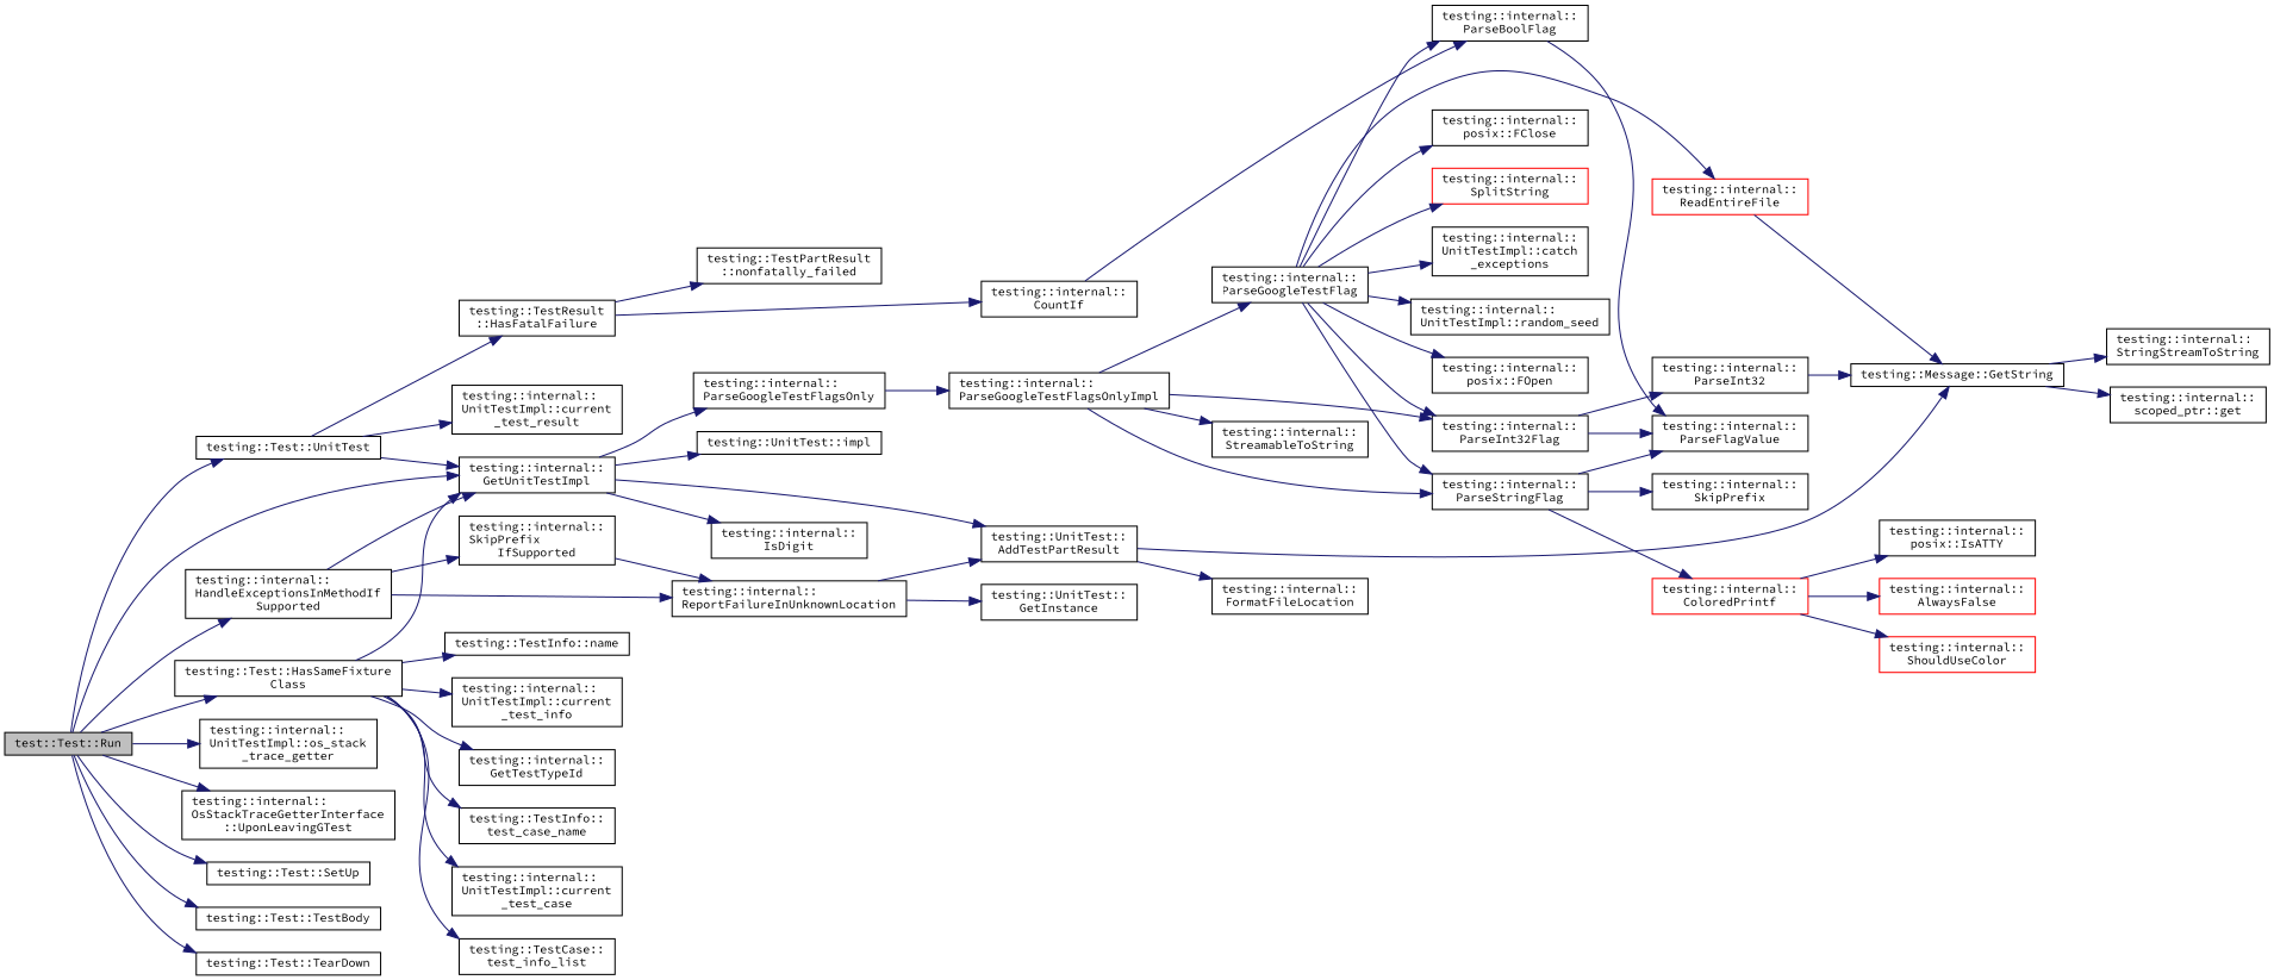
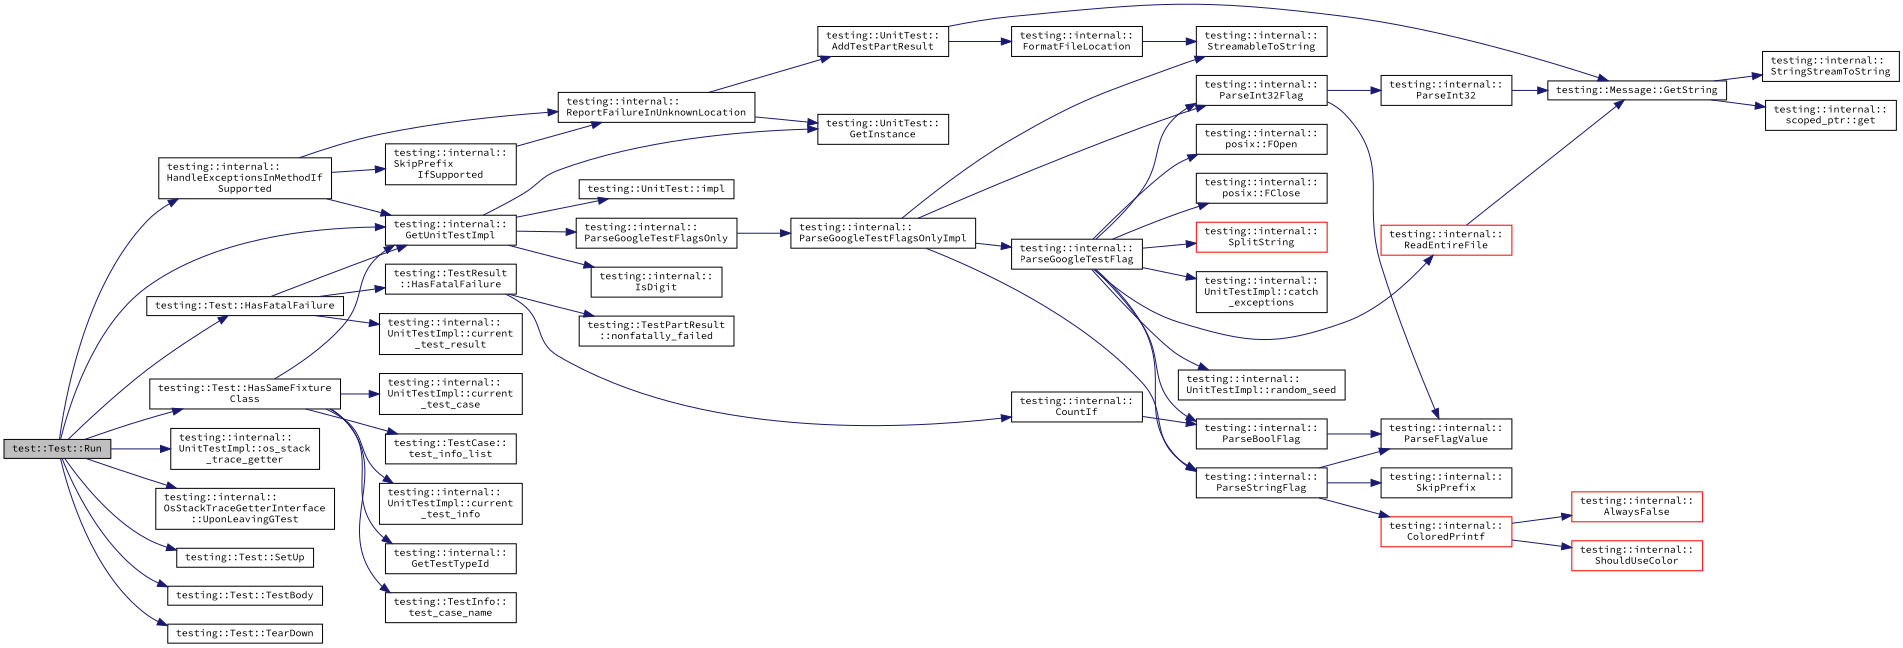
  digraph {
    fontname="Source Code Pro"
    rankdir=LR
    node [color=black fillcolor=white fontname="Source Code Pro" fontsize=10 shape=record style=filled]
    edge [color=midnightblue fontname="Source Code Pro" fontsize=10 labelfontname=Helvetica labelfontsize=10 style=solid]
    n1 [fillcolor=grey75 fontcolor=black height=0.2 label="test::Test::Run" width=0.4]
    n2 [height=0.2 label="testing::Test::HasSameFixture\lClass" width=0.4]
    n3 [height=0.2 label="testing::internal::\lGetUnitTestImpl" width=0.4]
    n4 [height=0.2 label="testing::internal::\lUnitTestImpl::os_stack\l_trace_getter" width=0.4]
    n5 [height=0.2 label="testing::internal::\lOsStackTraceGetterInterface\l::UponLeavingGTest" width=0.4]
    n6 [height=0.2 label="testing::internal::\lHandleExceptionsInMethodIf\lSupported" width=0.4]
    n7 [height=0.2 label="testing::Test::SetUp" width=0.4]
-   n8 [height=0.2 label="testing::Test::UnitTest" width=0.4]
+   n8 [height=0.2 label="testing::Test::HasFatalFailure" width=0.4]
    n9 [height=0.2 label="testing::Test::TestBody" width=0.4]
    n10 [height=0.2 label="testing::Test::TearDown" width=0.4]
    n11 [height=0.2 label="testing::internal::\lUnitTestImpl::current\l_test_case" width=0.4]
    n12 [height=0.2 label="testing::TestCase::\ltest_info_list" width=0.4]
-   n13 [height=0.2 label="testing::TestInfo::name" width=0.4]
    n14 [height=0.2 label="testing::internal::\lUnitTestImpl::current\l_test_info" width=0.4]
    n15 [height=0.2 label="testing::internal::\lGetTestTypeId" width=0.4]
    n16 [height=0.2 label="testing::TestInfo::\ltest_case_name" width=0.4]
    n17 [height=0.2 label="testing::UnitTest::\lGetInstance" width=0.4]
    n18 [height=0.2 label="testing::UnitTest::impl" width=0.4]
    n19 [height=0.2 label="testing::internal::\lParseGoogleTestFlagsOnly" width=0.4]
    n20 [height=0.2 label="testing::internal::\lIsDigit" width=0.4]
    n21 [height=0.2 label="testing::internal::\lSkipPrefix\lIfSupported" width=0.4]
    n22 [height=0.2 label="testing::internal::\lReportFailureInUnknownLocation" width=0.4]
    n23 [height=0.2 label="testing::internal::\lUnitTestImpl::current\l_test_result" width=0.4]
    n24 [height=0.2 label="testing::TestResult\l::HasFatalFailure" width=0.4]
    n25 [height=0.2 label="testing::Message::GetString" width=0.4]
    n26 [height=0.2 label="testing::internal::\lStringStreamToString" width=0.4]
    n27 [height=0.2 label="testing::internal::\lscoped_ptr::get" width=0.4]
    n28 [height=0.2 label="testing::internal::\lParseGoogleTestFlagsOnlyImpl" width=0.4]
    n29 [height=0.2 label="testing::internal::\lStreamableToString" width=0.4]
    n30 [height=0.2 label="testing::internal::\lParseInt32Flag" width=0.4]
    n31 [height=0.2 label="testing::internal::\lParseStringFlag" width=0.4]
    n32 [height=0.2 label="testing::internal::\lParseGoogleTestFlag" width=0.4]
    n33 [height=0.2 label="testing::internal::\lParseBoolFlag" width=0.4]
    n34 [height=0.2 label="testing::internal::\lParseFlagValue" width=0.4]
    n35 [height=0.2 label="testing::internal::\lParseInt32" width=0.4]
    n36 [height=0.2 label="testing::internal::\lSkipPrefix" width=0.4]
    n37 [color=red height=0.2 label="testing::internal::\lColoredPrintf" width=0.4]
    n38 [height=0.2 label="testing::internal::\lUnitTestImpl::catch\l_exceptions" width=0.4]
    n39 [height=0.2 label="testing::internal::\lUnitTestImpl::random_seed" width=0.4]
    n40 [height=0.2 label="testing::internal::\lposix::FOpen" width=0.4]
    n41 [color=red height=0.2 label="testing::internal::\lReadEntireFile" width=0.4]
    n42 [height=0.2 label="testing::internal::\lposix::FClose" width=0.4]
    n43 [color=red height=0.2 label="testing::internal::\lSplitString" width=0.4]
    n44 [color=red height=0.2 label="testing::internal::\lAlwaysFalse" width=0.4]
    n45 [color=red height=0.2 label="testing::internal::\lShouldUseColor" width=0.4]
-   n46 [height=0.2 label="testing::internal::\lposix::IsATTY" width=0.4]
    n47 [height=0.2 label="testing::UnitTest::\lAddTestPartResult" width=0.4]
    n48 [height=0.2 label="testing::internal::\lFormatFileLocation" width=0.4]
    n49 [height=0.2 label="testing::internal::\lCountIf" width=0.4]
    n50 [height=0.2 label="testing::TestPartResult\l::nonfatally_failed" width=0.4]
    n1 -> n2
    n1 -> n3
    n1 -> n4
    n1 -> n5
    n1 -> n6
    n1 -> n7
    n1 -> n8
    n1 -> n9
    n1 -> n10
    n2 -> n3
    n2 -> n11
    n2 -> n12
-   n2 -> n13
    n2 -> n14
    n2 -> n15
    n2 -> n16
-   n3 -> n47
+   n3 -> n17
    n3 -> n18
    n3 -> n19
    n3 -> n20
    n6 -> n3
    n6 -> n21
    n6 -> n22
    n8 -> n3
    n8 -> n23
    n8 -> n24
    n19 -> n28
    n21 -> n22
    n22 -> n17
    n22 -> n47
    n24 -> n49
    n24 -> n50
    n25 -> n26
    n25 -> n27
    n28 -> n29
    n28 -> n30
    n28 -> n31
    n28 -> n32
    n30 -> n34
    n30 -> n35
    n31 -> n34
    n31 -> n36
    n31 -> n37
    n32 -> n30
    n32 -> n31
    n32 -> n33
    n32 -> n38
    n32 -> n39
    n32 -> n40
    n32 -> n41
    n32 -> n42
    n32 -> n43
    n33 -> n34
    n35 -> n25
    n37 -> n44
    n37 -> n45
-   n37 -> n46
    n41 -> n25
    n47 -> n25
    n47 -> n48
+   n48 -> n29
    n49 -> n33
  }
